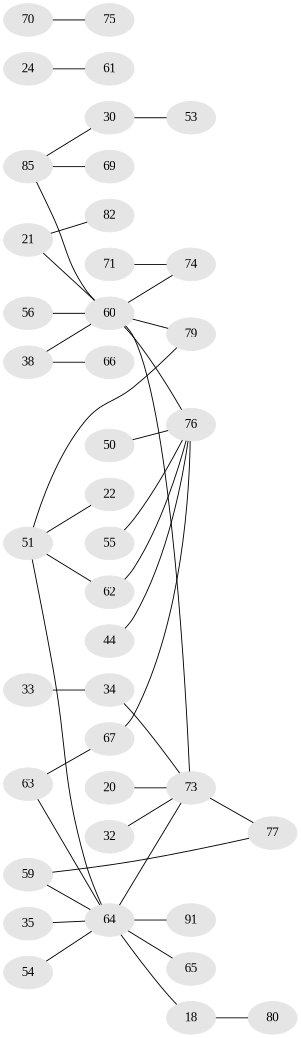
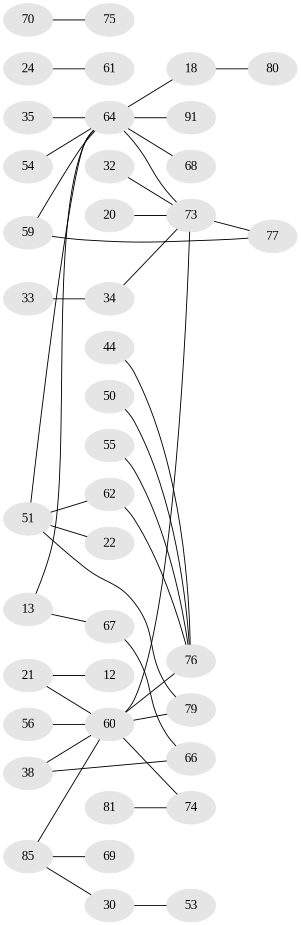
  graph {
    fontname="Liberation Serif"
    rankdir=LR
    node [color=gray90 fontname="Liberation Serif" style=filled]
    edge [fontname="Liberation Serif"]
    73 [super="+15+22+43"]
    77
    20
    60 [super="+52+36"]
    76 [super="+65+58"]
    79
    74 [super="+16+19"]
    24
    61
    n10 [label=85 super="+21"]
    30
    69
    53
    n14 [label=21 super="+23"]
-   82
+   82 [label=12]
    33 [super="+27"]
    34
    64 [super="+8+49"]
-   68 [label=65]
+   68
    n20 [label=18]
    n21 [label=91]
    35
    38
    66
    56 [super="+40"]
    n26 [label=32]
    44
    50
    51 [super="+12+37"]
    62
    n31 [label=22]
    54
    55
    59 [super="+57"]
-   63
+   63 [label=13]
    67 [super="+47"]
    80
    70
    75
-   71
+   71 [label=81]
    73 -- 77
    20 -- 73
    60 -- 73 [weight=3]
    60 -- 76 [weight=5]
    60 -- 79
    60 -- 74
    24 -- 61
    n10 -- 60
    n10 -- 30
    n10 -- 69
    30 -- 53
    n14 -- 60
    n14 -- 82
    33 -- 34 [weight=2]
    34 -- 73
    64 -- 73 [weight=2]
    64 -- 68
    64 -- n20
    64 -- n21
    n20 -- 80
    35 -- 64
    38 -- 60
    38 -- 66
    56 -- 60
    n26 -- 73
    44 -- 76
    50 -- 76
    51 -- 79
    51 -- 64
    51 -- 62
    51 -- n31
    62 -- 76
    54 -- 64
    55 -- 76
    59 -- 77
    59 -- 64
    63 -- 64
    63 -- 67
-   67 -- 76
+   67 -- 66
    70 -- 75
    71 -- 74
  }
